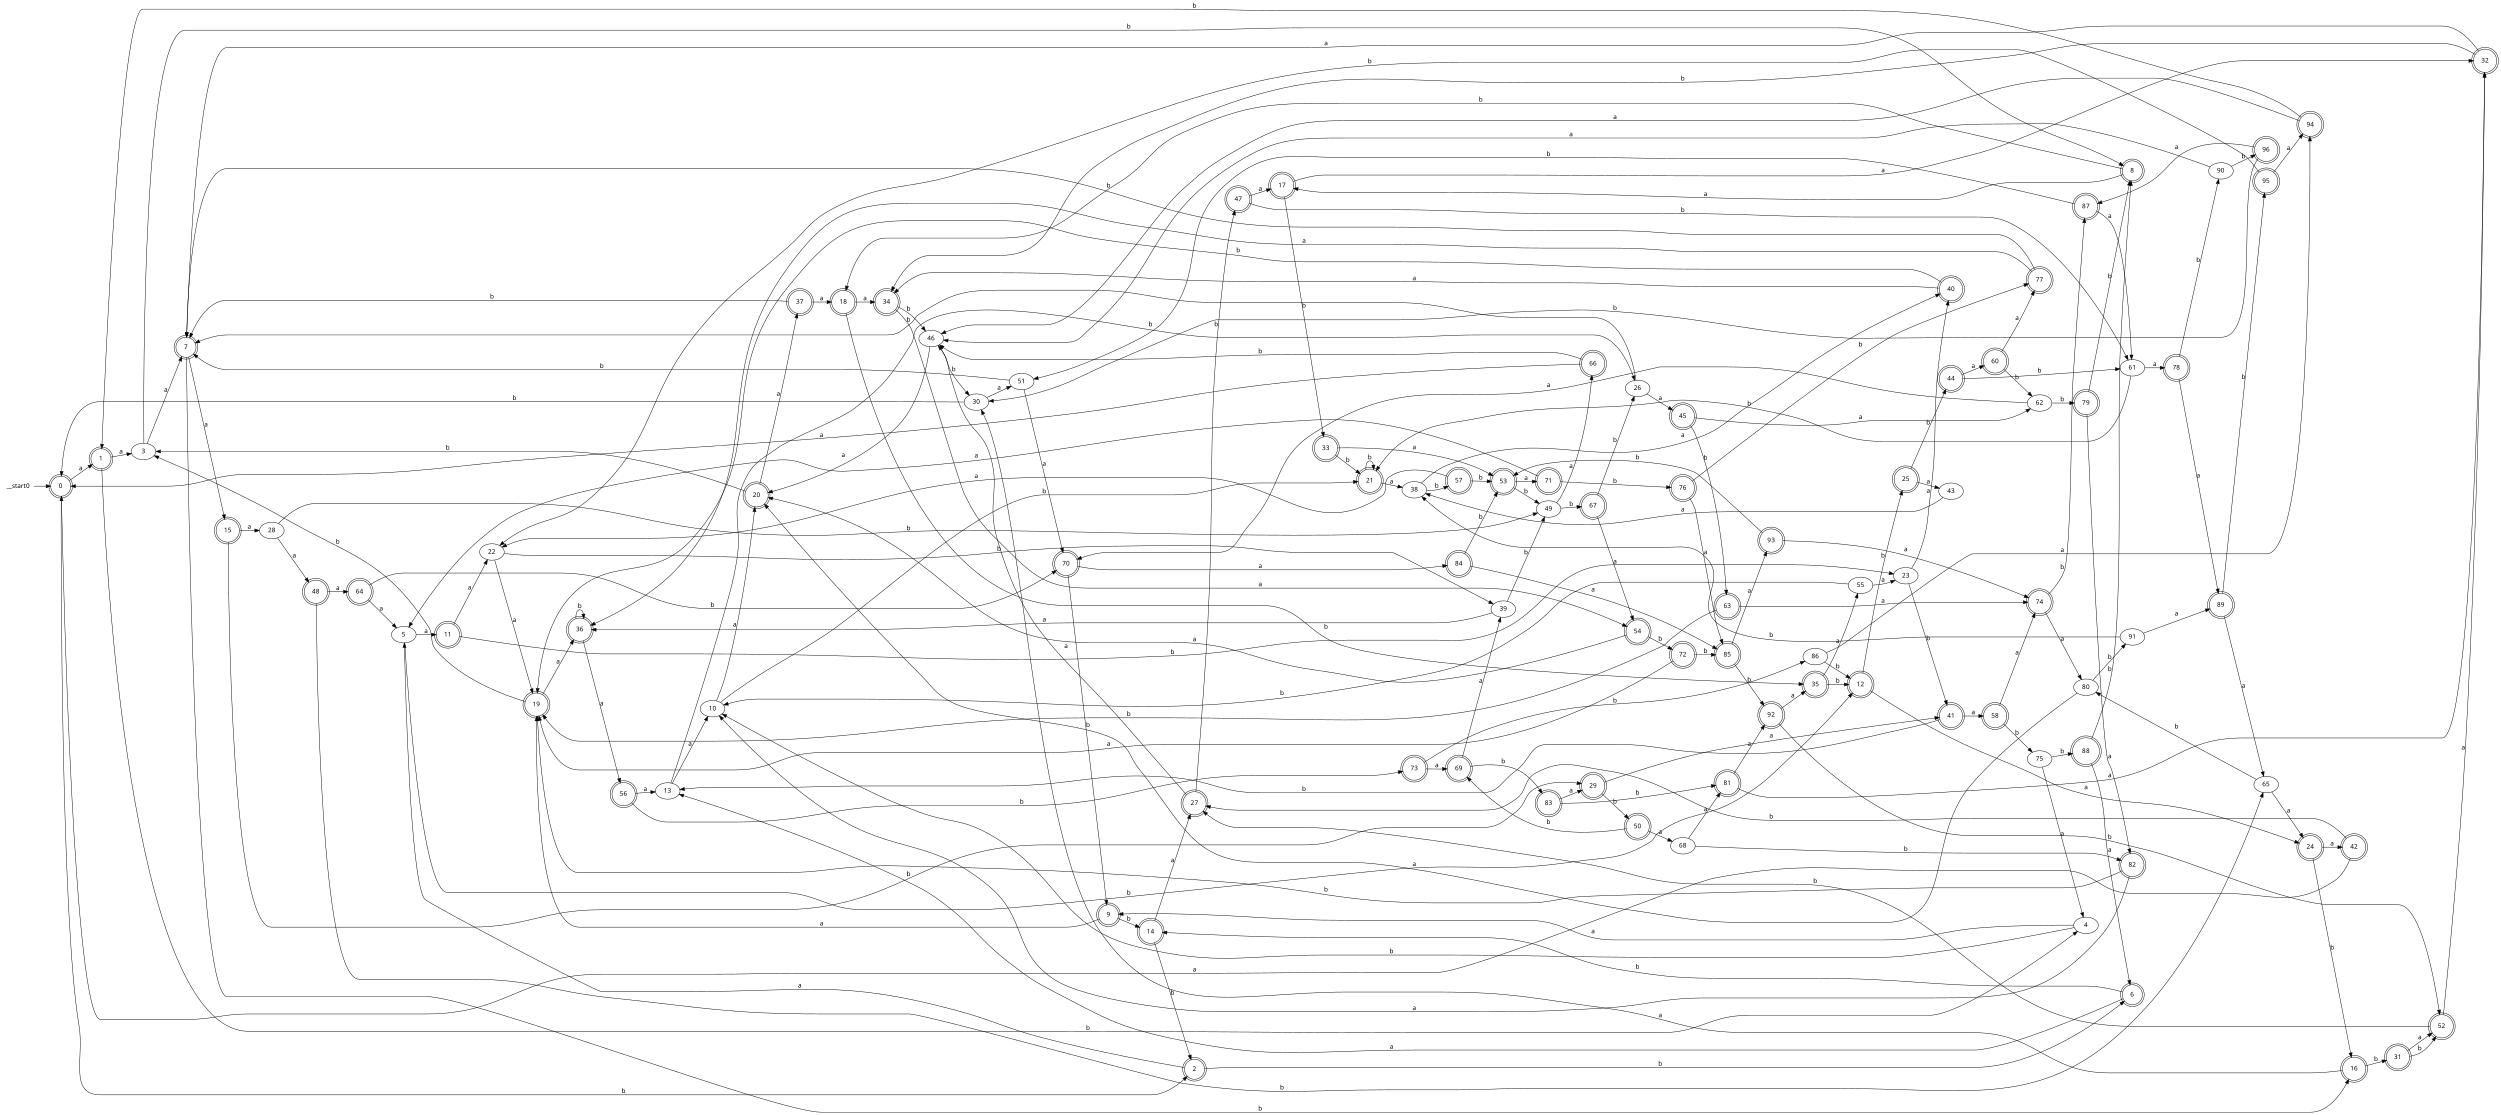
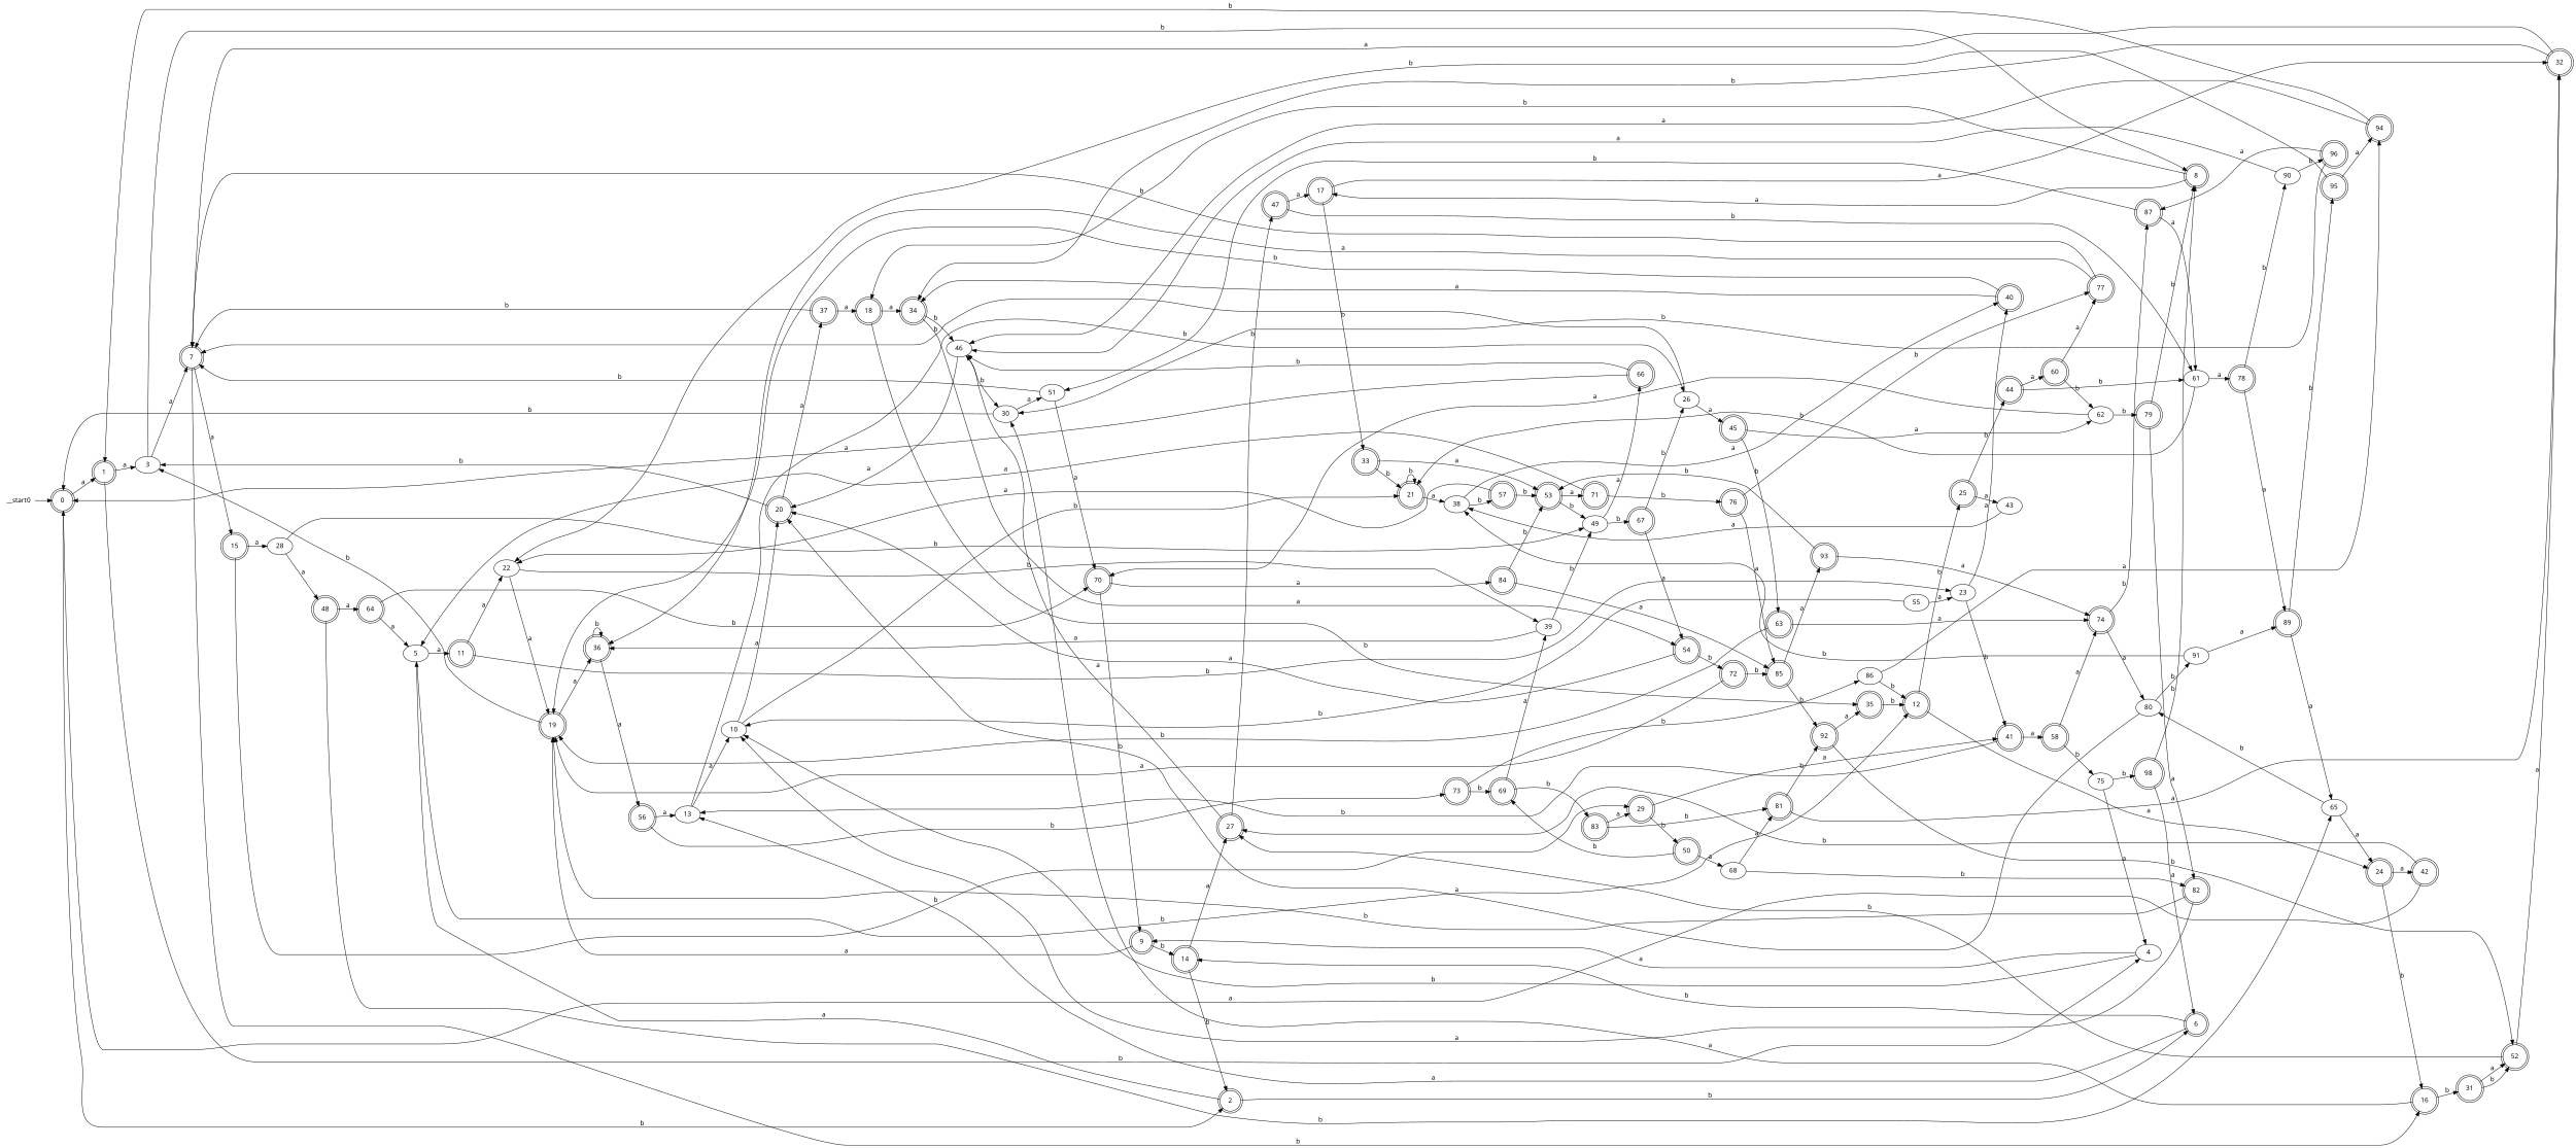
  digraph {
    fontname="Noto Sans"
    rankdir=LR
    node [fontname="Noto Sans" shape=doublecircle]
    edge [fontname="Noto Sans"]
    __start0 [shape=none]
    0
    1
    2
    3 [shape=""]
    4 [shape=""]
    5 [shape=""]
    6
    7
    8
    9
    10 [shape=""]
    11
    12
    13 [shape=""]
    14
    15
    16
    17
    18
    19
    20
    21
    22 [shape=""]
    23 [shape=""]
    24
    25
    26 [shape=""]
    27
    28 [shape=""]
    29
    30 [shape=""]
    31
    32
    33
    34
    35
    36
    37
    38 [shape=""]
    39 [shape=""]
    40
    41
    42
    43 [shape=""]
    44
    45
    46 [shape=""]
    47
    48
    49 [shape=""]
    50
    51 [shape=""]
    52
    53
    54
    55 [shape=""]
    56
    57
    58
    60
    61 [shape=""]
    62 [shape=""]
    63
    64
    65 [shape=""]
    66
    67
    68 [shape=""]
    69
    70
    71
    72
    73
    74
    75 [shape=""]
    77
    78
    79
    80 [shape=""]
    81
    82
    83
    84
    76
    85
    86 [shape=""]
    87
-   88
+   88 [label=98]
    89
    90 [shape=""]
    91 [shape=""]
    92
    93
    94
    95
    96
    __start0 -> 0
    0 -> 1 [label=a]
    0 -> 2 [label=b]
    1 -> 3 [label=a]
    1 -> 4 [label=b]
    2 -> 5 [label=a]
    2 -> 6 [label=b]
    3 -> 7 [label=a]
    3 -> 8 [label=b]
    4 -> 9 [label=a]
    4 -> 10 [label=b]
    5 -> 11 [label=a]
    5 -> 12 [label=b]
    6 -> 13 [label=a]
    6 -> 14 [label=b]
    7 -> 15 [label=a]
    7 -> 16 [label=b]
    8 -> 17 [label=a]
    8 -> 18 [label=b]
    9 -> 14 [label=b]
    9 -> 19 [label=a]
    10 -> 20 [label=a]
    10 -> 21 [label=b]
    11 -> 22 [label=a]
    11 -> 23 [label=b]
    12 -> 24 [label=a]
    12 -> 25 [label=b]
    13 -> 10 [label=a]
    13 -> 26 [label=b]
    14 -> 2 [label=b]
    14 -> 27 [label=a]
    15 -> 28 [label=a]
    15 -> 29 [label=b]
    16 -> 30 [label=a]
    16 -> 31 [label=b]
    17 -> 32 [label=a]
    17 -> 33 [label=b]
    18 -> 34 [label=a]
    18 -> 35 [label=b]
    19 -> 3 [label=b]
    19 -> 36 [label=a]
    20 -> 3 [label=b]
    20 -> 37 [label=a]
    21 -> 21 [label=b]
    21 -> 38 [label=a]
    22 -> 19 [label=a]
    22 -> 39 [label=b]
    23 -> 40 [label=a]
    23 -> 41 [label=b]
    24 -> 16 [label=b]
    24 -> 42 [label=a]
    25 -> 43 [label=a]
    25 -> 44 [label=b]
    26 -> 7 [label=b]
    26 -> 45 [label=a]
    27 -> 46 [label=a]
    27 -> 47 [label=b]
    28 -> 48 [label=a]
    28 -> 49 [label=b]
    29 -> 41 [label=a]
    29 -> 50 [label=b]
    30 -> 0 [label=b]
    30 -> 51 [label=a]
    31 -> 52 [label=a]
    31 -> 52 [label=b]
    32 -> 7 [label=a]
    32 -> 34 [label=b]
    33 -> 21 [label=b]
    33 -> 53 [label=a]
    34 -> 46 [label=b]
    34 -> 54 [label=a]
    35 -> 12 [label=b]
-   35 -> 55 [label=a]
    36 -> 36 [label=b]
    36 -> 56 [label=a]
    37 -> 7 [label=b]
    37 -> 18 [label=a]
    38 -> 40 [label=a]
    38 -> 57 [label=b]
    39 -> 36 [label=a]
    39 -> 49 [label=b]
    40 -> 19 [label=b]
    40 -> 34 [label=a]
    41 -> 13 [label=b]
    41 -> 58 [label=a]
    42 -> 0 [label=a]
    42 -> 27 [label=b]
    43 -> 38 [label=a]
    44 -> 60 [label=a]
    44 -> 61 [label=b]
    45 -> 62 [label=a]
    45 -> 63 [label=b]
    46 -> 20 [label=a]
    46 -> 30 [label=b]
    47 -> 17 [label=a]
    47 -> 61 [label=b]
    48 -> 64 [label=a]
    48 -> 65 [label=b]
    49 -> 66 [label=a]
    49 -> 67 [label=b]
    50 -> 68 [label=a]
    50 -> 69 [label=b]
    51 -> 7 [label=b]
    51 -> 70 [label=a]
    52 -> 27 [label=b]
    52 -> 32 [label=a]
    53 -> 49 [label=b]
    53 -> 71 [label=a]
    54 -> 20 [label=a]
    54 -> 72 [label=b]
    55 -> 10 [label=b]
    55 -> 23 [label=a]
    56 -> 13 [label=a]
    56 -> 73 [label=b]
    57 -> 22 [label=a]
    57 -> 53 [label=b]
    58 -> 74 [label=a]
    58 -> 75 [label=b]
    60 -> 62 [label=b]
    60 -> 77 [label=a]
    61 -> 21 [label=b]
    61 -> 78 [label=a]
    62 -> 70 [label=a]
    62 -> 79 [label=b]
    63 -> 19 [label=b]
    63 -> 74 [label=a]
    64 -> 5 [label=a]
    64 -> 70 [label=b]
    65 -> 24 [label=a]
    65 -> 80 [label=b]
    66 -> 0 [label=a]
    66 -> 46 [label=b]
    67 -> 26 [label=b]
    67 -> 54 [label=a]
    68 -> 81 [label=a]
    68 -> 82 [label=b]
    69 -> 39 [label=a]
    69 -> 83 [label=b]
    70 -> 9 [label=b]
    70 -> 84 [label=a]
    71 -> 5 [label=a]
    71 -> 76 [label=b]
    72 -> 19 [label=a]
    72 -> 85 [label=b]
-   73 -> 69 [label=a]
+   73 -> 69 [label=b]
    73 -> 86 [label=b]
    74 -> 80 [label=a]
    74 -> 87 [label=b]
    75 -> 4 [label=a]
    75 -> 88 [label=b]
    77 -> 7 [label=b]
    77 -> 36 [label=a]
    78 -> 89 [label=a]
    78 -> 90 [label=b]
    79 -> 8 [label=b]
    79 -> 82 [label=a]
    80 -> 20 [label=a]
    80 -> 91 [label=b]
    81 -> 32 [label=a]
-   81 -> 92 [label=a]
+   81 -> 92 [label=b]
    82 -> 10 [label=a]
    82 -> 19 [label=b]
    83 -> 29 [label=a]
    83 -> 81 [label=b]
    84 -> 53 [label=b]
    84 -> 85 [label=a]
    76 -> 77 [label=b]
    76 -> 85 [label=a]
    85 -> 92 [label=b]
    85 -> 93 [label=a]
    86 -> 12 [label=b]
    86 -> 94 [label=a]
    87 -> 51 [label=b]
    87 -> 61 [label=a]
    88 -> 6 [label=a]
    88 -> 8 [label=b]
    89 -> 65 [label=a]
    89 -> 95 [label=b]
    90 -> 46 [label=a]
    90 -> 96 [label=b]
    91 -> 38 [label=b]
    91 -> 89 [label=a]
    92 -> 35 [label=a]
    92 -> 52 [label=b]
    93 -> 53 [label=b]
    93 -> 74 [label=a]
    94 -> 1 [label=b]
    94 -> 46 [label=a]
    95 -> 22 [label=b]
    95 -> 94 [label=a]
    96 -> 30 [label=b]
    96 -> 87 [label=a]
  }
